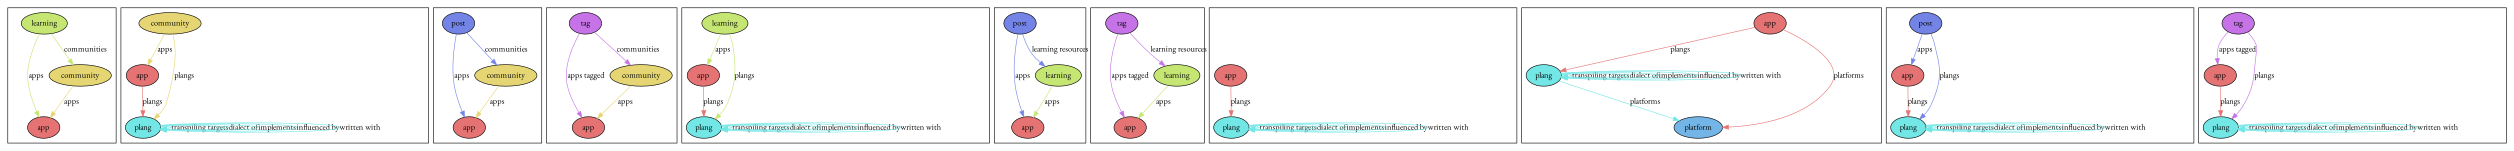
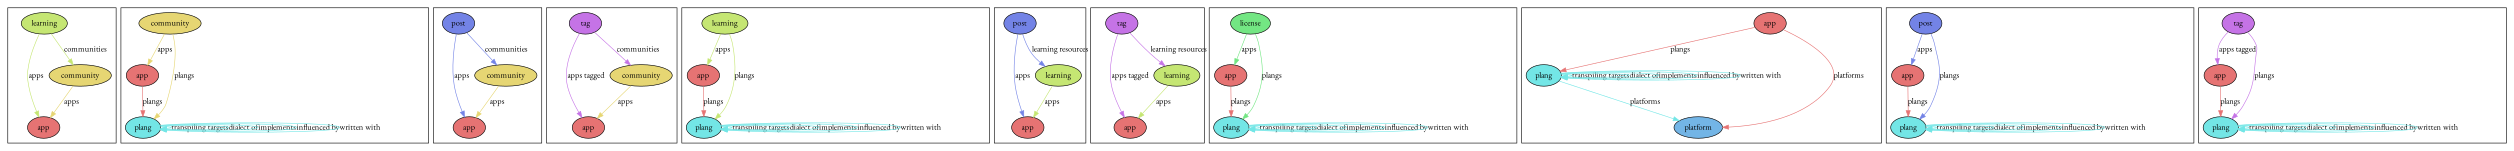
  digraph {
    fontname="EB Garamond"
    node [fillcolor="0 0.5 0.9" fontcolor=black style=filled fontname="EB Garamond"]
    edge [color="0.5 0.5 0.9" fontname="EB Garamond"]
    n1 [label=app]
    n2 [fillcolor="0.143 0.5 0.9" label=community]
    n3 [fillcolor="0.214 0.5 0.9" label=learning]
    n4 [label=app]
    n5 [fillcolor="0.5 0.5 0.9" label=plang]
    n6 [fillcolor="0.143 0.5 0.9" label=community]
    n7 [label=app]
    n8 [fillcolor="0.143 0.5 0.9" label=community]
    n9 [fillcolor="0.643 0.5 0.9" label=post]
    n10 [label=app]
    n11 [fillcolor="0.143 0.5 0.9" label=community]
    n12 [fillcolor="0.786 0.5 0.9" label=tag]
    n13 [label=app]
    n14 [fillcolor="0.5 0.5 0.9" label=plang]
    n15 [fillcolor="0.214 0.5 0.9" label=learning]
    n16 [label=app]
    n17 [fillcolor="0.214 0.5 0.9" label=learning]
    n18 [fillcolor="0.643 0.5 0.9" label=post]
    n19 [label=app]
    n20 [fillcolor="0.214 0.5 0.9" label=learning]
    n21 [fillcolor="0.786 0.5 0.9" label=tag]
    n22 [label=app]
    n23 [fillcolor="0.5 0.5 0.9" label=plang]
+   n24 [fillcolor="0.357 0.5 0.9" label=license]
    n25 [label=app]
    n26 [fillcolor="0.5 0.5 0.9" label=plang]
    n27 [fillcolor="0.571 0.5 0.9" label=platform]
    n28 [label=app]
    n29 [fillcolor="0.5 0.5 0.9" label=plang]
    n30 [fillcolor="0.643 0.5 0.9" label=post]
    n31 [label=app]
    n32 [fillcolor="0.5 0.5 0.9" label=plang]
    n33 [fillcolor="0.786 0.5 0.9" label=tag]
    subgraph cluster_1 {
      n1
      n2
      n3
    }
    subgraph cluster_2 {
      n4
      n5
      n6
    }
    subgraph cluster_3 {
      n7
      n8
      n9
    }
    subgraph cluster_4 {
      n10
      n11
      n12
    }
    subgraph cluster_5 {
      n13
      n14
      n15
    }
    subgraph cluster_6 {
      n16
      n17
      n18
    }
    subgraph cluster_7 {
      n19
      n20
      n21
    }
    subgraph cluster_8 {
      n22
      n23
+     n24
    }
    subgraph cluster_9 {
      n25
      n26
      n27
    }
    subgraph cluster_10 {
      n28
      n29
      n30
    }
    subgraph cluster_11 {
      n31
      n32
      n33
    }
    n2 -> n1 [color="0.143 0.5 0.9" label=apps]
    n3 -> n1 [color="0.214 0.5 0.9" label=apps]
    n3 -> n2 [color="0.214 0.5 0.9" label=communities]
    n4 -> n5 [color="0 0.5 0.9" label=plangs]
    n5 -> n5 [label="transpiling targets"]
    n5 -> n5 [label="dialect of"]
    n5 -> n5 [label=implements]
    n5 -> n5 [label="influenced by"]
    n5 -> n5 [label="written with"]
    n6 -> n4 [color="0.143 0.5 0.9" label=apps]
    n6 -> n5 [color="0.143 0.5 0.9" label=plangs]
    n8 -> n7 [color="0.143 0.5 0.9" label=apps]
    n9 -> n7 [color="0.643 0.5 0.9" label=apps]
    n9 -> n8 [color="0.643 0.5 0.9" label=communities]
    n11 -> n10 [color="0.143 0.5 0.9" label=apps]
    n12 -> n10 [color="0.786 0.5 0.9" label="apps tagged"]
    n12 -> n11 [color="0.786 0.5 0.9" label=communities]
    n13 -> n14 [color="0 0.5 0.9" label=plangs]
    n14 -> n14 [label="transpiling targets"]
    n14 -> n14 [label="dialect of"]
    n14 -> n14 [label=implements]
    n14 -> n14 [label="influenced by"]
    n14 -> n14 [label="written with"]
    n15 -> n13 [color="0.214 0.5 0.9" label=apps]
    n15 -> n14 [color="0.214 0.5 0.9" label=plangs]
    n17 -> n16 [color="0.214 0.5 0.9" label=apps]
    n18 -> n16 [color="0.643 0.5 0.9" label=apps]
    n18 -> n17 [color="0.643 0.5 0.9" label="learning resources"]
    n20 -> n19 [color="0.214 0.5 0.9" label=apps]
    n21 -> n19 [color="0.786 0.5 0.9" label="apps tagged"]
    n21 -> n20 [color="0.786 0.5 0.9" label="learning resources"]
    n22 -> n23 [color="0 0.5 0.9" label=plangs]
    n23 -> n23 [label="transpiling targets"]
    n23 -> n23 [label="dialect of"]
    n23 -> n23 [label=implements]
    n23 -> n23 [label="influenced by"]
    n23 -> n23 [label="written with"]
+   n24 -> n22 [color="0.357 0.5 0.9" label=apps]
+   n24 -> n23 [color="0.357 0.5 0.9" label=plangs]
    n25 -> n26 [color="0 0.5 0.9" label=plangs]
    n25 -> n27 [color="0 0.5 0.9" label=platforms]
    n26 -> n26 [label="transpiling targets"]
    n26 -> n26 [label="dialect of"]
    n26 -> n26 [label=implements]
    n26 -> n26 [label="influenced by"]
    n26 -> n26 [label="written with"]
    n26 -> n27 [label=platforms]
    n28 -> n29 [color="0 0.5 0.9" label=plangs]
    n29 -> n29 [label="transpiling targets"]
    n29 -> n29 [label="dialect of"]
    n29 -> n29 [label=implements]
    n29 -> n29 [label="influenced by"]
    n29 -> n29 [label="written with"]
    n30 -> n28 [color="0.643 0.5 0.9" label=apps]
    n30 -> n29 [color="0.643 0.5 0.9" label=plangs]
    n31 -> n32 [color="0 0.5 0.9" label=plangs]
    n32 -> n32 [label="transpiling targets"]
    n32 -> n32 [label="dialect of"]
    n32 -> n32 [label=implements]
    n32 -> n32 [label="influenced by"]
    n32 -> n32 [label="written with"]
    n33 -> n31 [color="0.786 0.5 0.9" label="apps tagged"]
    n33 -> n32 [color="0.786 0.5 0.9" label=plangs]
  }
